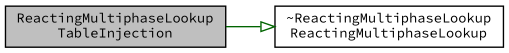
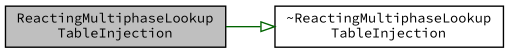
  digraph {
    rankdir=LR
    fontname="Source Code Pro"
    node [color=black fontname="Source Code Pro" fontsize=10 shape=record]
    n1 [fillcolor=grey75 fontcolor=black height=0.2 label="ReactingMultiphaseLookup\lTableInjection" style=filled width=0.4]
-   n2 [height=0.2 label="~ReactingMultiphaseLookup\lReactingMultiphaseLookup" width=0.4]
+   n2 [height=0.2 label="~ReactingMultiphaseLookup\lTableInjection" width=0.4]
    n1 -> n2 [color=darkgreen fontname="Source Code Pro" fontsize=10 labelfontname=FreeSans labelfontsize=10 style=solid arrowhead=onormal]
  }
